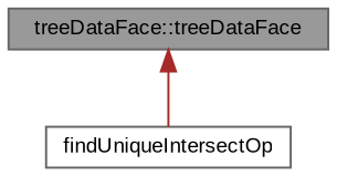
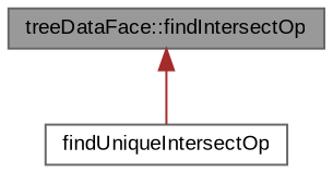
  digraph {
    fontname="Liberation Sans"
    node [color=gray40 fontname="Liberation Sans" fontsize=10 shape=box style=filled]
-   n1 [fillcolor=grey60 fontcolor=black height=0.2 label="treeDataFace::treeDataFace" width=0.4]
+   n1 [fillcolor=grey60 fontcolor=black height=0.2 label="treeDataFace::findIntersectOp" width=0.4]
    n2 [fillcolor=white height=0.2 label=findUniqueIntersectOp width=0.4]
    n1 -> n2 [color=brown dir=back fontname="Liberation Sans" fontsize=10 labelfontname=Helvetica labelfontsize=10 style=solid]
  }
